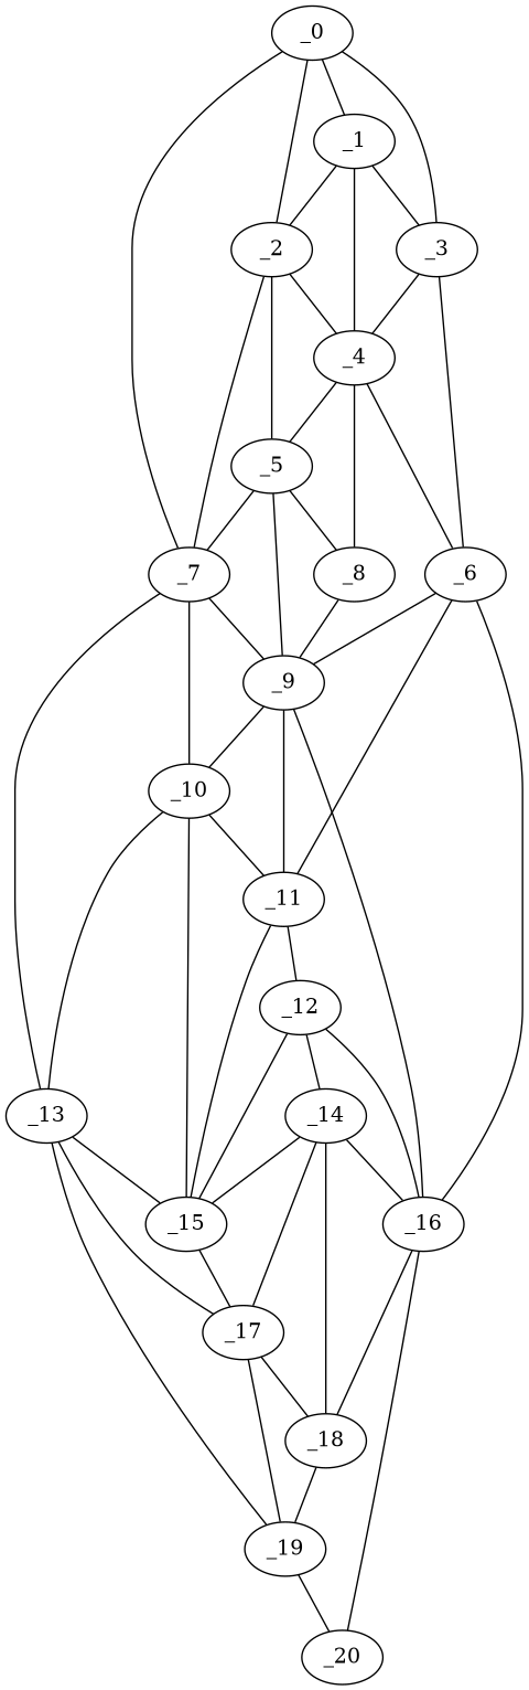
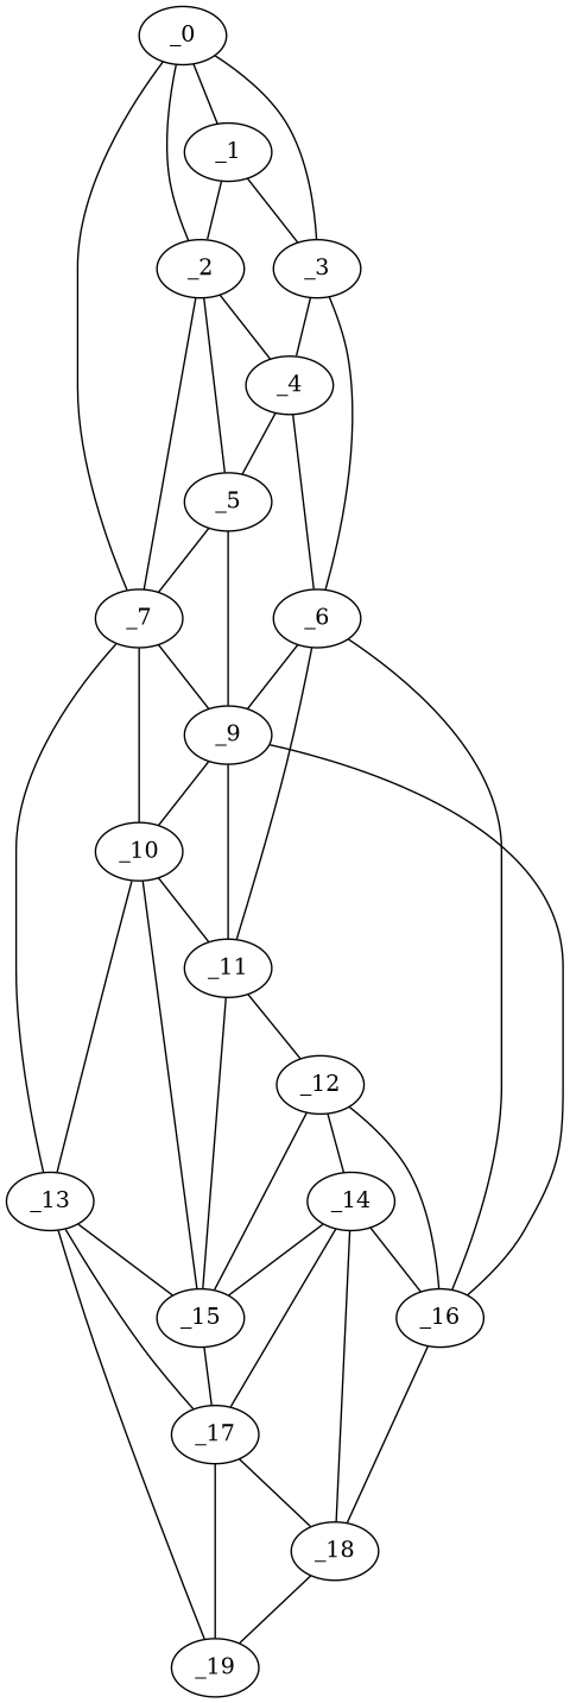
  graph {
    node [y=45]
    edge [valence=2]
    _0 [x=10 y=33]
    _1 [x=27]
    _2 [x=41 y=36]
    _3 [x=46 y=63]
    _7 [x=55 y=26]
    _4 [x=50 y=50]
    _5 [x=51 y=34]
    _6 [x=54 y=66]
    _9 [x=63]
    _10 [x=73 y=43]
    _13 [x=83 y=43]
-   _8 [x=56 y=47]
    _11 [x=74 y=71]
    _16 [x=89 y=79]
    _15 [x=86 y=61]
    _17 [x=95 y=58]
    _19 [x=115 y=79]
    _12 [x=78 y=70]
    _18 [x=96 y=78]
-   _20 [x=119 y=89]
    _14 [x=85 y=69]
    _0 -- _1 [valence=1]
    _0 -- _2
    _0 -- _3 [valence=1]
    _0 -- _7 [valence=1]
    _1 -- _2
    _1 -- _3
-   _1 -- _4 [valence=1]
    _2 -- _7
    _2 -- _4
    _2 -- _5 [valence=1]
    _3 -- _4 [valence=1]
    _3 -- _6 [valence=1]
    _7 -- _9 [valence=1]
    _7 -- _10
    _7 -- _13 [valence=1]
    _4 -- _5
    _4 -- _6
-   _4 -- _8
    _5 -- _7
    _5 -- _9
-   _5 -- _8
    _6 -- _9 [valence=1]
    _6 -- _11
    _6 -- _16 [valence=1]
    _9 -- _10
    _9 -- _11
    _9 -- _16 [valence=1]
    _10 -- _13
    _10 -- _11 [valence=1]
    _10 -- _15
    _13 -- _15
    _13 -- _17 [valence=1]
    _13 -- _19 [valence=1]
-   _8 -- _9
    _11 -- _15
    _11 -- _12
    _16 -- _18
-   _16 -- _20 [valence=1]
    _15 -- _17
    _17 -- _19
    _17 -- _18 [valence=1]
-   _19 -- _20 [valence=1]
    _12 -- _16
    _12 -- _15
    _12 -- _14
    _18 -- _19
    _14 -- _16
    _14 -- _15
    _14 -- _17 [valence=1]
    _14 -- _18
  }
